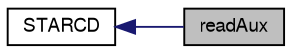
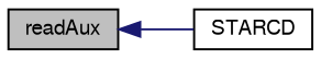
  digraph {
    rankdir=LR
    node [color=black fontname=FreeSans fontsize=10 shape=record]
    n1 [fillcolor=grey75 fontcolor=black height=0.2 label=readAux style=filled width=0.4]
    n2 [height=0.2 label=STARCD width=0.4]
-   n2 -> n1 [color=midnightblue dir=back fontname=FreeSans fontsize=10 labelfontname=FreeSans labelfontsize=10 style=solid]
+   n1 -> n2 [color=midnightblue dir=back fontname=FreeSans fontsize=10 labelfontname=FreeSans labelfontsize=10 style=solid]
  }
